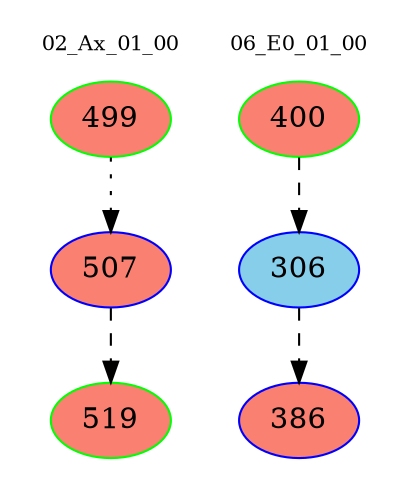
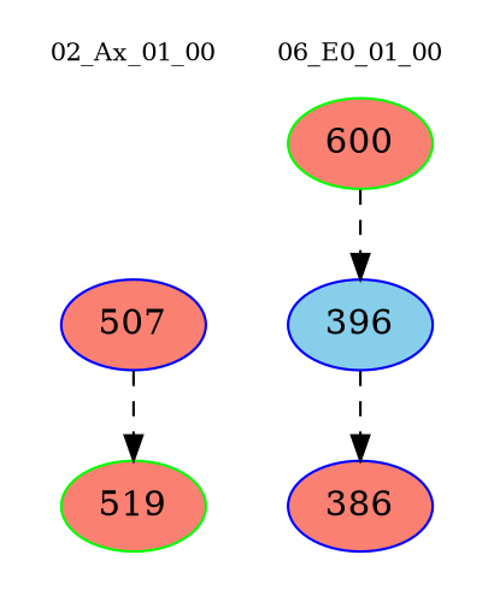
  digraph {
    node [color=green fillcolor=salmon style=filled]
    edge [color=black style=dashed]
-   n1 [label=499]
    n2 [color=blue label=507]
    n3 [label=519]
-   n4 [label=400]
-   n5 [color=blue fillcolor=skyblue label=306]
+   n4 [label=600]
+   n5 [color=blue fillcolor=skyblue label=396]
    n6 [color=blue label=386]
    subgraph cluster_1 {
      color=white
      fontsize=10
      label="02_Ax_01_00"
-     n1
      n2
      n3
    }
    subgraph cluster_2 {
      color=white
      fontsize=10
      label="06_E0_01_00"
      n4
      n5
      n6
    }
-   n1 -> n2 [style=dotted]
    n2 -> n3
    n4 -> n5
    n5 -> n6
  }
